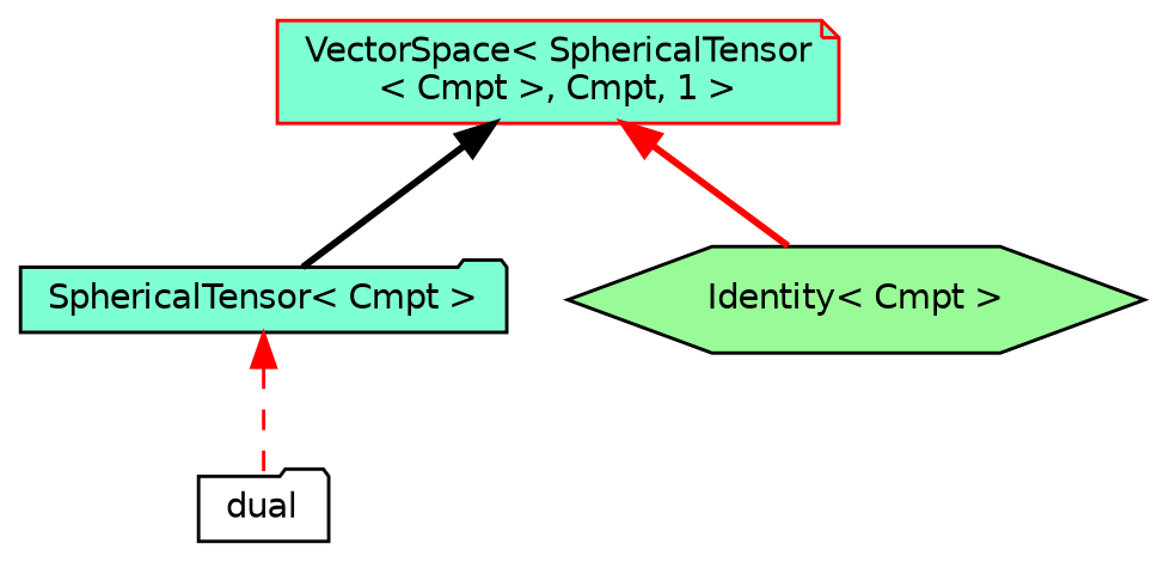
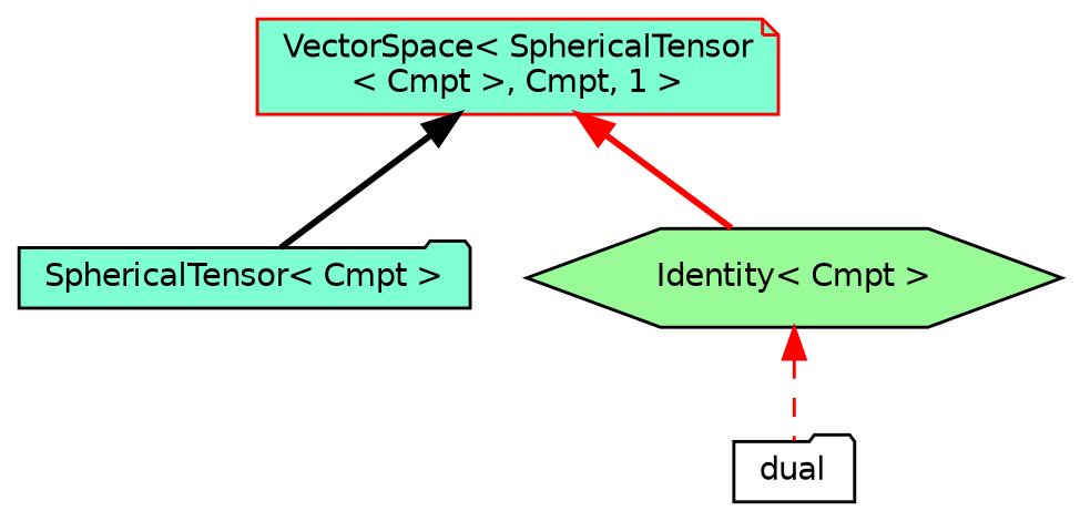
  digraph {
    node [color=black fillcolor=aquamarine fontname=Helvetica fontsize=10 shape=folder style=filled]
    edge [color=red dir=back fontname=Helvetica fontsize=10 labelfontname=Helvetica labelfontsize=10 style=bold]
    n1 [fontcolor=black height=0.2 label="SphericalTensor\< Cmpt \>" width=0.4]
    n2 [fillcolor=white height=0.2 label=dual width=0.4]
    n3 [fillcolor=palegreen height=0.2 label="Identity\< Cmpt \>" shape=hexagon width=0.4]
    n4 [color=red height=0.2 label="VectorSpace\< SphericalTensor\l\< Cmpt \>, Cmpt, 1 \>" shape=note width=0.4]
-   n1 -> n2 [style=dashed]
+   n3 -> n2 [style=dashed]
    n4 -> n1 [color=black]
    n4 -> n3
  }
